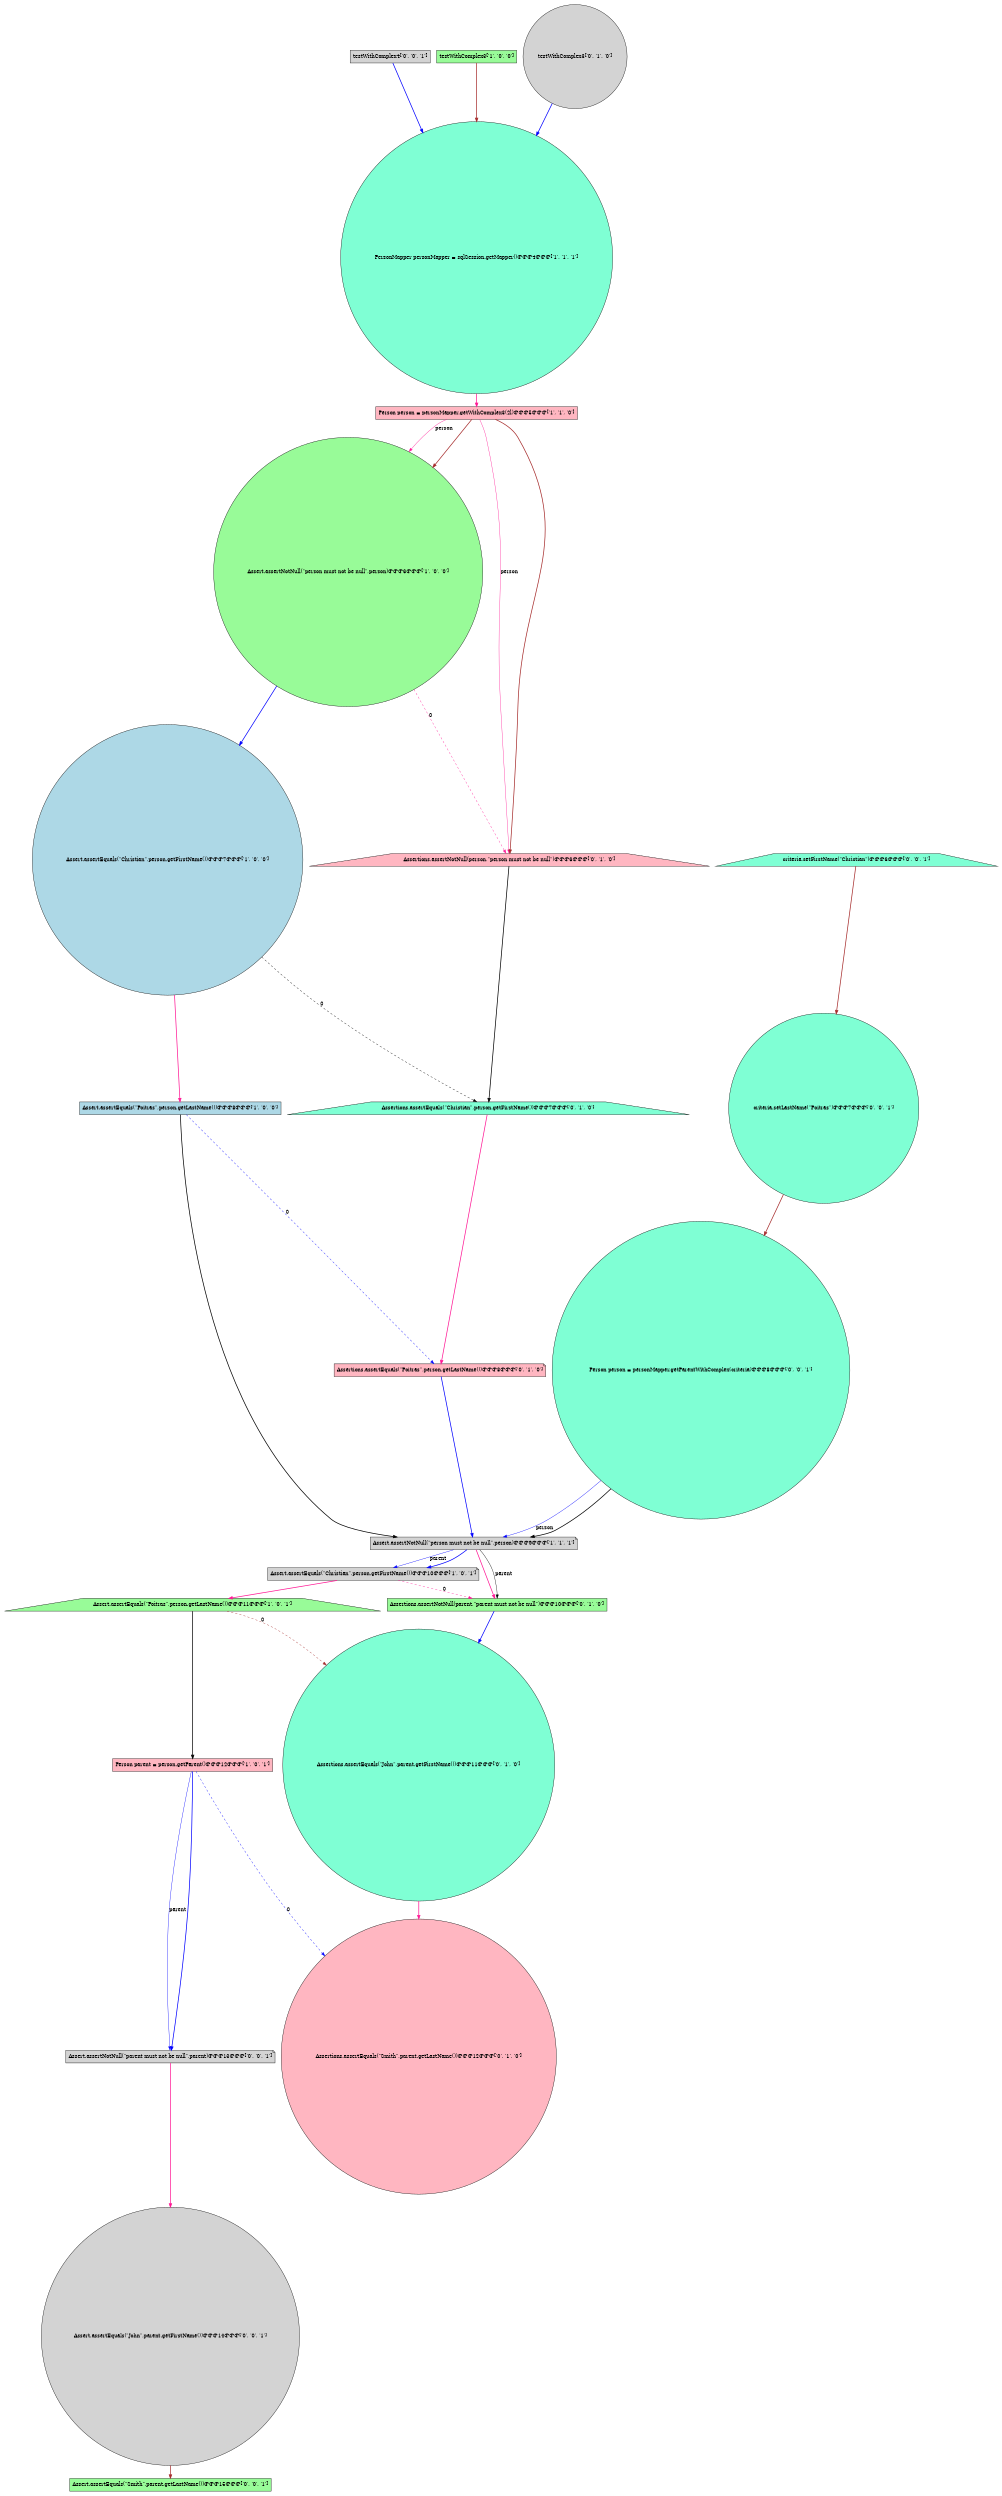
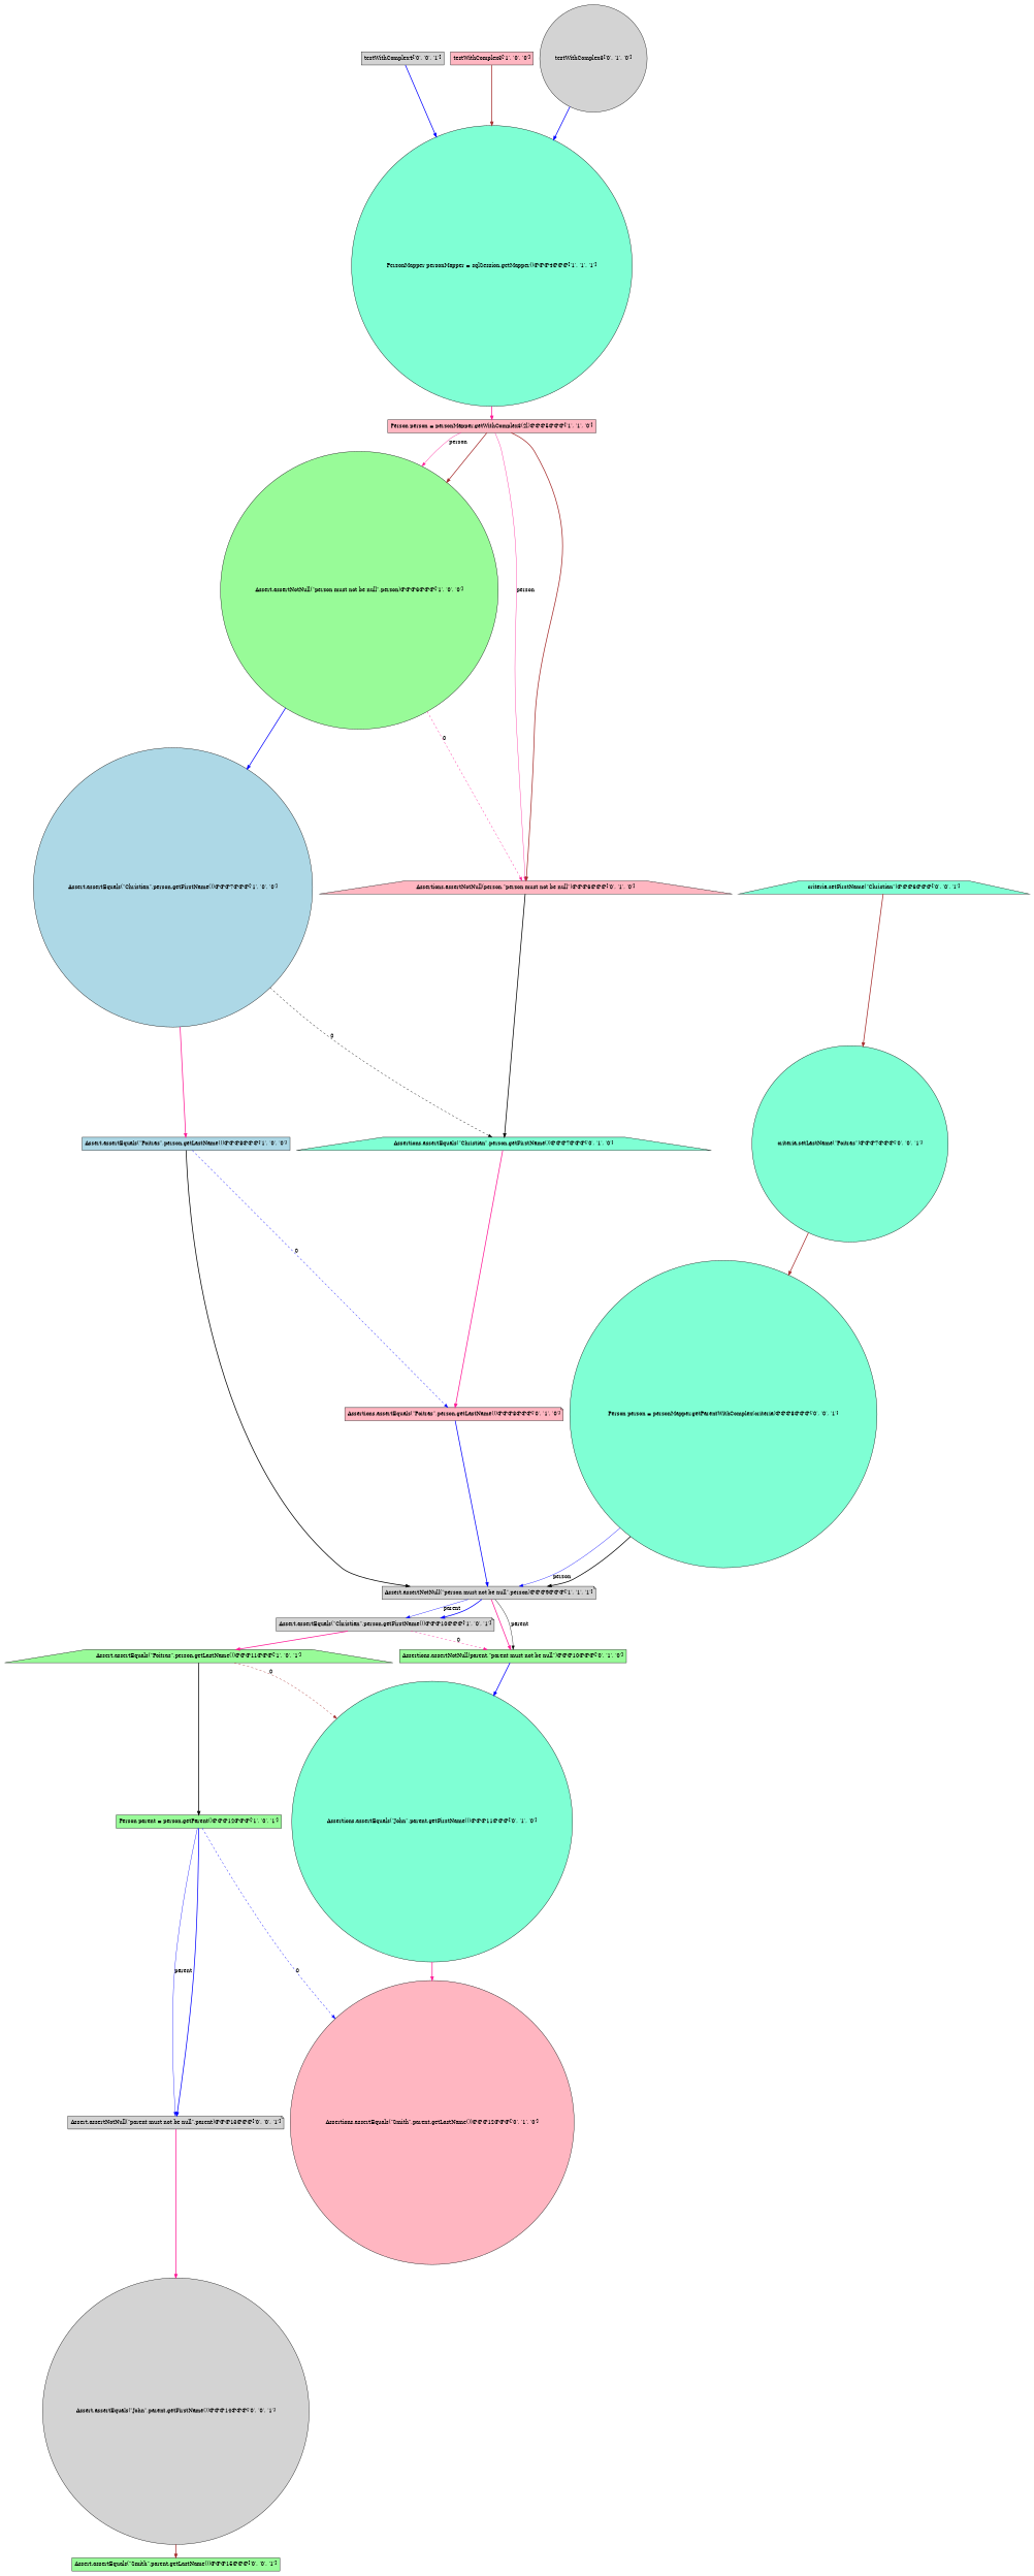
  digraph {
    node [fillcolor=lightgrey shape=circle style=filled]
    edge [color=blue style=bold]
    n1 [label="testWithComplex4['0', '0', '1']" shape=box]
    n2 [fillcolor=aquamarine label="PersonMapper personMapper = sqlSession.getMapper()@@@4@@@['1', '1', '1']"]
    n3 [fillcolor=lightpink label="Person person = personMapper.getWithComplex3(2l)@@@5@@@['1', '1', '0']" shape=box]
    n4 [label="Assert.assertEquals(\"Christian\",person.getFirstName())@@@10@@@['1', '0', '1']" shape=note]
    n5 [fillcolor=palegreen label="Assert.assertEquals(\"Poitras\",person.getLastName())@@@11@@@['1', '0', '1']" shape=trapezium]
    n6 [fillcolor=palegreen label="Assertions.assertNotNull(parent,\"parent must not be null\")@@@10@@@['0', '1', '0']" shape=box]
-   n7 [fillcolor=lightpink label="Person parent = person.getParent()@@@12@@@['1', '0', '1']" shape=box]
+   n7 [fillcolor=palegreen label="Person parent = person.getParent()@@@12@@@['1', '0', '1']" shape=box]
    n8 [fillcolor=aquamarine label="Assertions.assertEquals(\"John\",parent.getFirstName())@@@11@@@['0', '1', '0']"]
    n9 [fillcolor=palegreen label="Assert.assertNotNull(\"person must not be null\",person)@@@6@@@['1', '0', '0']"]
    n10 [fillcolor=lightpink label="Assertions.assertNotNull(person,\"person must not be null\")@@@6@@@['0', '1', '0']" shape=trapezium]
    n11 [label="Assert.assertNotNull(\"parent must not be null\",parent)@@@13@@@['0', '0', '1']" shape=note]
    n12 [fillcolor=lightpink label="Assertions.assertEquals(\"Smith\",parent.getLastName())@@@12@@@['0', '1', '0']"]
    n13 [label="Assert.assertEquals(\"John\",parent.getFirstName())@@@14@@@['0', '0', '1']"]
    n14 [fillcolor=lightblue label="Assert.assertEquals(\"Poitras\",person.getLastName())@@@8@@@['1', '0', '0']" shape=box]
    n15 [label="Assert.assertNotNull(\"person must not be null\",person)@@@9@@@['1', '1', '1']" shape=note]
    n16 [fillcolor=lightpink label="Assertions.assertEquals(\"Poitras\",person.getLastName())@@@8@@@['0', '1', '0']" shape=note]
    n17 [fillcolor=lightblue label="Assert.assertEquals(\"Christian\",person.getFirstName())@@@7@@@['1', '0', '0']"]
    n18 [fillcolor=aquamarine label="Assertions.assertEquals(\"Christian\",person.getFirstName())@@@7@@@['0', '1', '0']" shape=trapezium]
-   n19 [fillcolor=palegreen label="testWithComplex3['1', '0', '0']" shape=box]
+   n19 [fillcolor=lightpink label="testWithComplex3['1', '0', '0']" shape=box]
    n20 [fillcolor=palegreen label="Assert.assertEquals(\"Smith\",parent.getLastName())@@@15@@@['0', '0', '1']" shape=box]
    n21 [fillcolor=aquamarine label="criteria.setFirstName(\"Christian\")@@@6@@@['0', '0', '1']" shape=trapezium]
    n22 [fillcolor=aquamarine label="criteria.setLastName(\"Poitras\")@@@7@@@['0', '0', '1']"]
    n23 [fillcolor=aquamarine label="Person person = personMapper.getParentWithComplex(criteria)@@@8@@@['0', '0', '1']"]
    n24 [label="testWithComplex3['0', '1', '0']"]
    n1 -> n2
    n2 -> n3 [color=deeppink]
    n3 -> n9 [color=deeppink label=person style=solid]
    n3 -> n9 [color=brown]
    n3 -> n10 [color=deeppink label=person style=solid]
    n3 -> n10 [color=brown]
    n4 -> n5 [color=deeppink]
    n4 -> n6 [color=deeppink label=0 style=dashed]
    n5 -> n7 [color=black]
    n5 -> n8 [color=brown label=0 style=dashed]
    n6 -> n8
    n7 -> n11
    n7 -> n11 [label=parent style=solid]
    n7 -> n12 [label=0 style=dashed]
    n8 -> n12 [color=deeppink]
    n9 -> n10 [color=deeppink label=0 style=dashed]
    n9 -> n17
    n10 -> n18 [color=black]
    n11 -> n13 [color=deeppink]
    n13 -> n20 [color=brown]
    n14 -> n15 [color=black]
    n14 -> n16 [label=0 style=dashed]
    n15 -> n4 [label=parent style=solid]
    n15 -> n4
    n15 -> n6 [color=deeppink]
    n15 -> n6 [color=black label=parent style=solid]
    n16 -> n15
    n17 -> n14 [color=deeppink]
    n17 -> n18 [color=black label=0 style=dashed]
    n18 -> n16 [color=deeppink]
    n19 -> n2 [color=brown]
    n21 -> n22 [color=brown]
    n22 -> n23 [color=brown]
    n23 -> n15 [label=person style=solid]
    n23 -> n15 [color=black]
    n24 -> n2
  }
